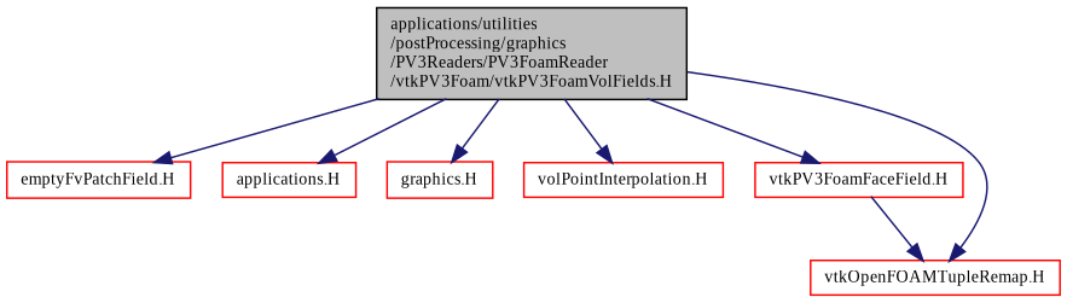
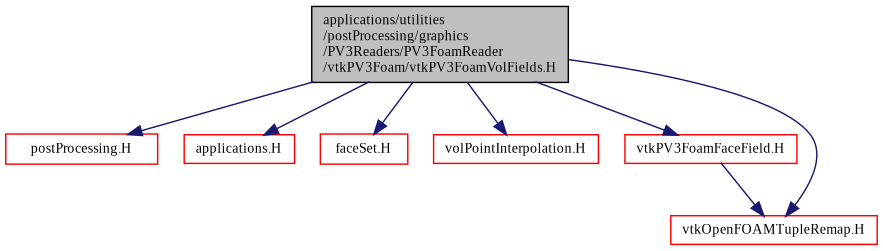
  digraph {
    fontname="Liberation Serif"
    node [color=red fontname="Liberation Serif" fontsize=10 shape=record]
    edge [color=midnightblue fontname="Liberation Serif" fontsize=10 labelfontname=FreeSans labelfontsize=10 style=solid]
    n1 [color=black fillcolor=grey75 fontcolor=black height=0.2 label="applications/utilities\l/postProcessing/graphics\l/PV3Readers/PV3FoamReader\l/vtkPV3Foam/vtkPV3FoamVolFields.H" style=filled width=0.4]
-   n2 [height=0.2 label="emptyFvPatchField.H" width=0.4]
+   n2 [height=0.2 label="postProcessing.H" width=0.4]
    n3 [height=0.2 label="applications.H" width=0.4]
-   n4 [height=0.2 label="graphics.H" width=0.4]
+   n4 [height=0.2 label="faceSet.H" width=0.4]
    n5 [height=0.2 label="volPointInterpolation.H" width=0.4]
    n6 [height=0.2 label="vtkPV3FoamFaceField.H" width=0.4]
    n7 [height=0.2 label="vtkOpenFOAMTupleRemap.H" width=0.4]
    n1 -> n2
    n1 -> n3
    n1 -> n4
    n1 -> n5
    n1 -> n6
    n1 -> n7
    n6 -> n7
  }
